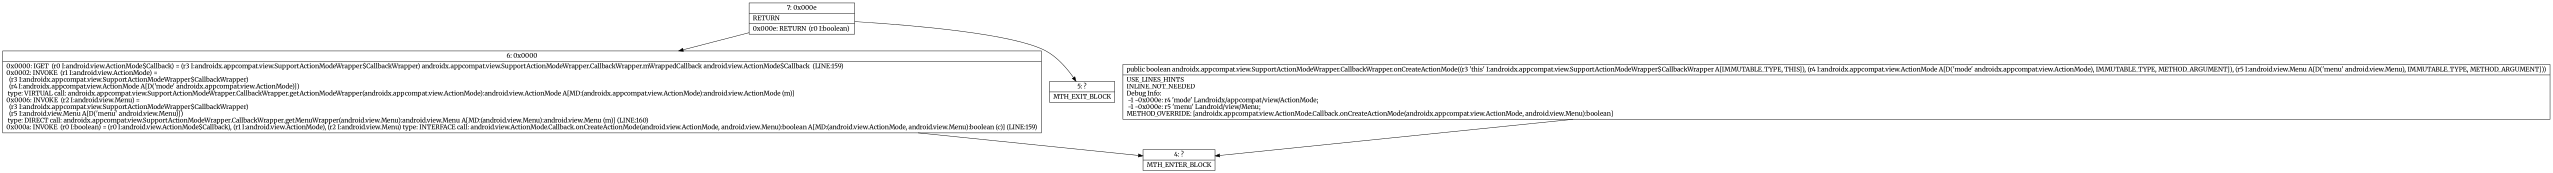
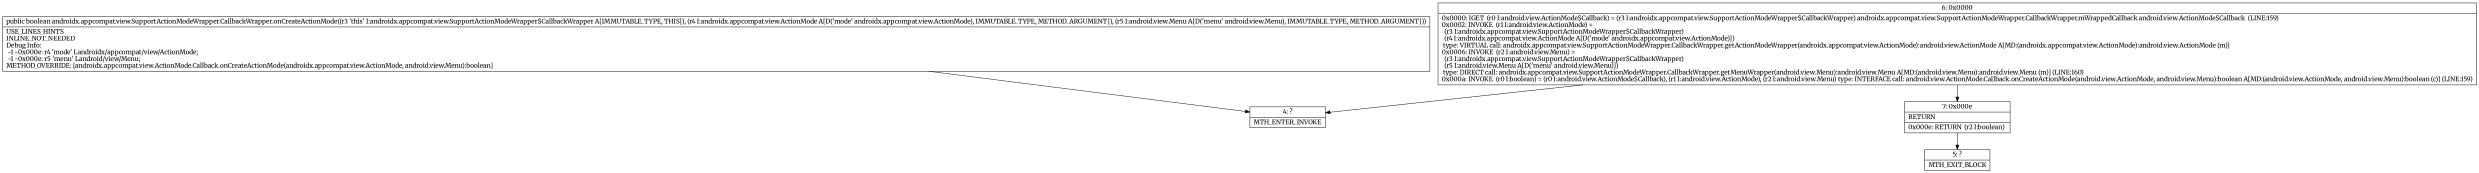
  digraph {
    fontname=Merriweather
    node [fontname=Merriweather shape=record]
    edge [fontname=Merriweather]
-   n1 [label="{4\:\ ?|MTH_ENTER_BLOCK\l}"]
+   n1 [label="{4\:\ ?|MTH_ENTER_INVOKE\l}"]
    n2 [label="{6\:\ 0x0000|0x0000: IGET  (r0 I:android.view.ActionMode$Callback) = (r3 I:androidx.appcompat.view.SupportActionModeWrapper$CallbackWrapper) androidx.appcompat.view.SupportActionModeWrapper.CallbackWrapper.mWrappedCallback android.view.ActionMode$Callback  (LINE:159)\l0x0002: INVOKE  (r1 I:android.view.ActionMode) = \l  (r3 I:androidx.appcompat.view.SupportActionModeWrapper$CallbackWrapper)\l  (r4 I:androidx.appcompat.view.ActionMode A[D('mode' androidx.appcompat.view.ActionMode)])\l type: VIRTUAL call: androidx.appcompat.view.SupportActionModeWrapper.CallbackWrapper.getActionModeWrapper(androidx.appcompat.view.ActionMode):android.view.ActionMode A[MD:(androidx.appcompat.view.ActionMode):android.view.ActionMode (m)]\l0x0006: INVOKE  (r2 I:android.view.Menu) = \l  (r3 I:androidx.appcompat.view.SupportActionModeWrapper$CallbackWrapper)\l  (r5 I:android.view.Menu A[D('menu' android.view.Menu)])\l type: DIRECT call: androidx.appcompat.view.SupportActionModeWrapper.CallbackWrapper.getMenuWrapper(android.view.Menu):android.view.Menu A[MD:(android.view.Menu):android.view.Menu (m)] (LINE:160)\l0x000a: INVOKE  (r0 I:boolean) = (r0 I:android.view.ActionMode$Callback), (r1 I:android.view.ActionMode), (r2 I:android.view.Menu) type: INTERFACE call: android.view.ActionMode.Callback.onCreateActionMode(android.view.ActionMode, android.view.Menu):boolean A[MD:(android.view.ActionMode, android.view.Menu):boolean (c)] (LINE:159)\l}"]
-   n3 [label="{7\:\ 0x000e|RETURN\l|0x000e: RETURN  (r0 I:boolean) \l}"]
+   n3 [label="{7\:\ 0x000e|RETURN\l|0x000e: RETURN  (r2 I:boolean) \l}"]
    n4 [label="{5\:\ ?|MTH_EXIT_BLOCK\l}"]
    n5 [label="{public boolean androidx.appcompat.view.SupportActionModeWrapper.CallbackWrapper.onCreateActionMode((r3 'this' I:androidx.appcompat.view.SupportActionModeWrapper$CallbackWrapper A[IMMUTABLE_TYPE, THIS]), (r4 I:androidx.appcompat.view.ActionMode A[D('mode' androidx.appcompat.view.ActionMode), IMMUTABLE_TYPE, METHOD_ARGUMENT]), (r5 I:android.view.Menu A[D('menu' android.view.Menu), IMMUTABLE_TYPE, METHOD_ARGUMENT]))  | USE_LINES_HINTS\lINLINE_NOT_NEEDED\lDebug Info:\l  \-1 \-0x000e: r4 'mode' Landroidx\/appcompat\/view\/ActionMode;\l  \-1 \-0x000e: r5 'menu' Landroid\/view\/Menu;\lMETHOD_OVERRIDE: [androidx.appcompat.view.ActionMode.Callback.onCreateActionMode(androidx.appcompat.view.ActionMode, android.view.Menu):boolean]\l}"]
    n2 -> n1
-   n3 -> n2
+   n2 -> n3
    n3 -> n4
    n5 -> n1
  }
